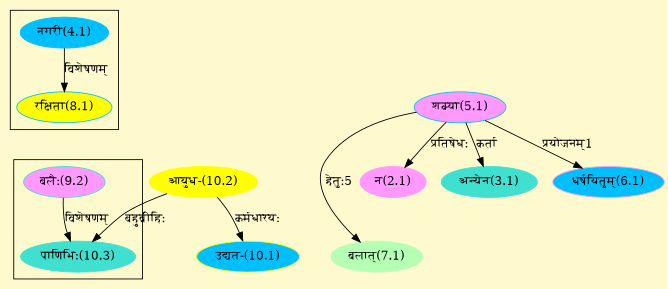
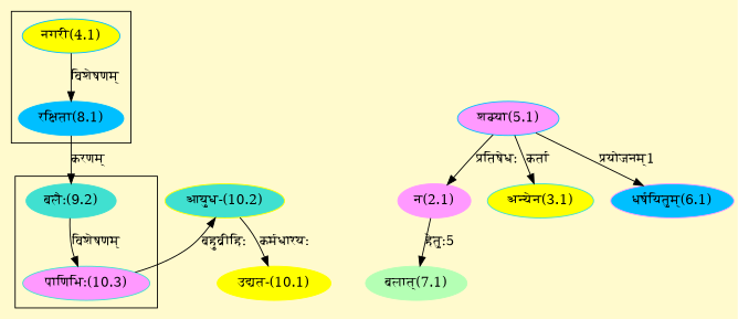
  digraph {
    bgcolor=lemonchiffon1
    compound=true
    rankdir=BT
    node [color="#00BFFF" style=filled]
    edge [dir=back]
-   n1 [label="नगरी(4.1)"]
-   n2 [label="रक्षिता(8.1)" fillcolor="#FFFF00"]
-   n3 [color="#40E0D0" label="पाणिभिः(10.3)"]
-   n4 [color="#40E0D0" label="बलैः(9.2)" fillcolor="#FF99FF"]
+   n1 [label="नगरी(4.1)" fillcolor="#FFFF00"]
+   n2 [label="रक्षिता(8.1)"]
+   n3 [color="#40E0D0" label="पाणिभिः(10.3)" fillcolor="#FF99FF"]
+   n4 [color="#40E0D0" label="बलैः(9.2)"]
    n5 [fillcolor="#FF99FF" label="शक्या(5.1)"]
    n6 [color="#FF99FF" label="न(2.1)"]
-   n7 [color="#40E0D0" label="अन्येन(3.1)"]
+   n7 [color="#40E0D0" label="अन्येन(3.1)" fillcolor="#FFFF00"]
    n8 [color="#FF99FF" fillcolor="#00BFFF" label="धर्षयितुम्(6.1)"]
    n9 [color="#B4FFB4" label="बलात्(7.1)"]
-   n10 [color="#FFFF00" label="उद्यत-(10.1)" fillcolor="#00BFFF"]
-   n11 [color="#FFFF00" label="आयुध-(10.2)"]
+   n10 [color="#FFFF00" label="उद्यत-(10.1)"]
+   n11 [color="#FFFF00" label="आयुध-(10.2)" fillcolor="#40E0D0"]
    subgraph cluster_1 {
      n1
      n2
    }
    subgraph cluster_2 {
      n3
      n4
    }
    n2 -> n1 [label="विशेषणम्"]
    n3 -> n4 [label="विशेषणम्"]
+   n4 -> n2 [label="करणम्"]
    n6 -> n5 [label="प्रतिषेधः"]
    n7 -> n5 [label="कर्ता"]
    n8 -> n5 [label="प्रयोजनम्1"]
-   n9 -> n5 [label="हेतुः5"]
+   n9 -> n6 [label="हेतुः5"]
    n10 -> n11 [label="कर्मधारयः"]
-   n3 -> n11 [label="बहुव्रीहिः"]
+   n11 -> n3 [label="बहुव्रीहिः"]
  }
